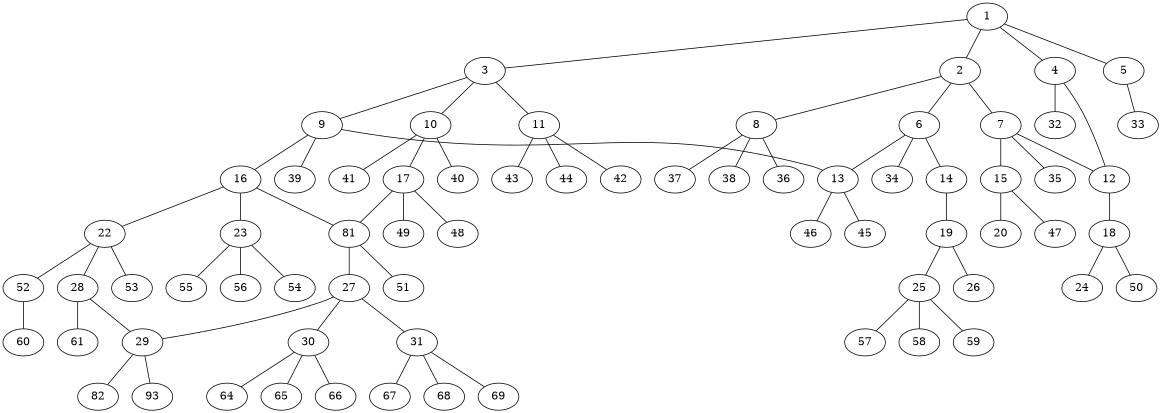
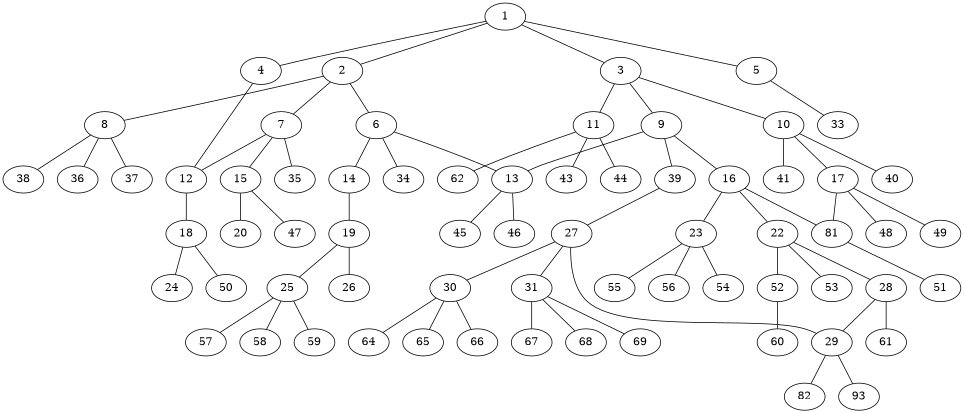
  graph {
    node [chem=H]
    edge [valence=1]
    1 [chem=C]
    2 [chem=C]
    3 [chem=C]
    4 [chem=C]
    5 [chem=O]
    6 [chem=C]
    7 [chem=C]
    8 [chem=C]
    9 [chem=C]
    10 [chem=C]
    11 [chem=C]
    12 [chem=C]
-   32
    33
    13 [chem=C]
    14 [chem=O]
    34
    15 [chem=C]
    35
    36
    37
    38
    16 [chem=C]
    39
    17 [chem=C]
    40
    41
-   42
+   42 [label=62]
    43
    44
    18 [chem=C]
    45
    46
    19 [chem=C]
    20 [chem=O]
    47
    n37 [chem=C label=81]
    22 [chem=C]
    23 [chem=C]
    48
    49
    24 [chem=O]
    50
    25 [chem=C]
    26 [chem=O]
    27 [chem=C]
    51
    28 [chem=C]
    52
    53
    54
    55
    56
    57
    58
    59
    29 [chem=C]
    30 [chem=C]
    31 [chem=C]
    61
    60
    n62 [label=82]
    n63 [label=93]
    64
    65
    66
    67
    68
    69
    1 -- 2
    1 -- 3
    1 -- 4
    1 -- 5
    2 -- 6
    2 -- 7
    2 -- 8
    3 -- 9
    3 -- 10
    3 -- 11
    4 -- 12 [valence=2]
-   4 -- 32
    5 -- 33
    6 -- 13
    6 -- 14
    6 -- 34
    7 -- 12
    7 -- 15
    7 -- 35
    8 -- 36
    8 -- 37
    8 -- 38
    9 -- 13
    9 -- 16
    9 -- 39
    10 -- 17
    10 -- 40
    10 -- 41
    11 -- 42
    11 -- 43
    11 -- 44
    12 -- 18
    13 -- 45
    13 -- 46
    14 -- 19
    15 -- 20 [valence=2]
    15 -- 47
    16 -- n37
    16 -- 22
    16 -- 23
    17 -- n37
    17 -- 48
    17 -- 49
    18 -- 24 [valence=2]
    18 -- 50
    19 -- 25
    19 -- 26 [valence=2]
-   n37 -- 27
+   39 -- 27
    n37 -- 51
    22 -- 28
    22 -- 52
    22 -- 53
    23 -- 54
    23 -- 55
    23 -- 56
    25 -- 57
    25 -- 58
    25 -- 59
    27 -- 29
    27 -- 30
    27 -- 31
    28 -- 29
    28 -- 61
    52 -- 60
    29 -- n62
    29 -- n63
    30 -- 64
    30 -- 65
    30 -- 66
    31 -- 67
    31 -- 68
    31 -- 69
  }
